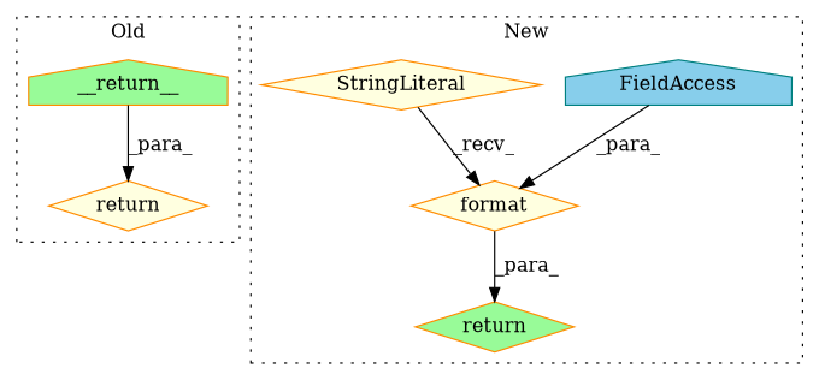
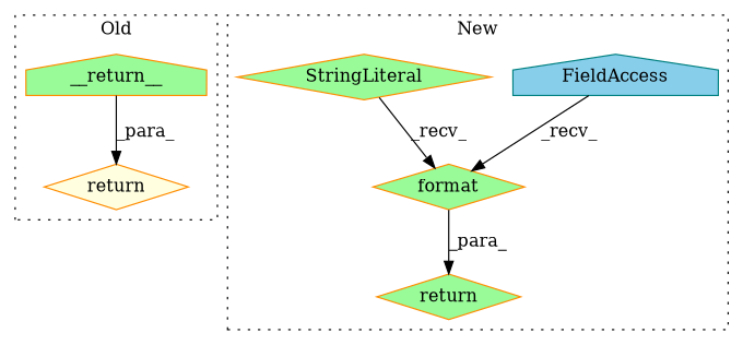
  digraph {
    node [a=32 color=darkorange fillcolor=palegreen l=7 shape=diamond style=filled]
    n1 [l=9 label=__return__ s=3892 shape=house]
    n2 [a=41 fillcolor=lightyellow label=return s=3857]
-   n3 [fillcolor=lightyellow l="7,1" label=format s="4327,4345"]
+   n3 [l="7,1" label=format s="4327,4345"]
    n4 [a=22 color=teal fillcolor=skyblue l=11 label=FieldAccess s=4334 shape=house]
-   n5 [a=45 fillcolor=lightyellow l=5 label=StringLiteral s=4321]
+   n5 [a=45 l=5 label=StringLiteral s=4321]
    n6 [a=41 label=return s=4314]
    subgraph cluster_1 {
      label=Old
      style=dotted
      n1
      n2
    }
    subgraph cluster_2 {
      label=New
      style=dotted
      n3
      n4
      n5
      n6
    }
    n1 -> n2 [label=_para_]
    n3 -> n6 [label=_para_]
-   n4 -> n3 [label=_para_]
+   n4 -> n3 [label=_recv_]
    n5 -> n3 [label=_recv_]
  }
